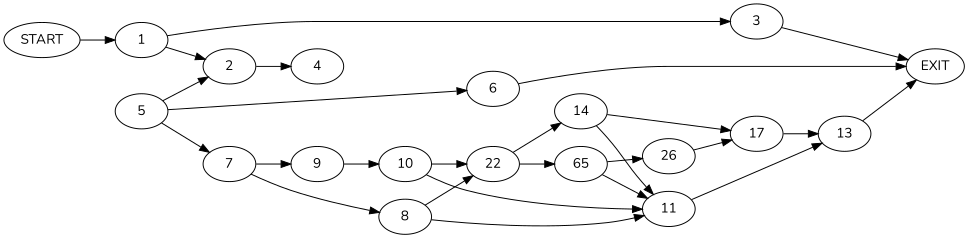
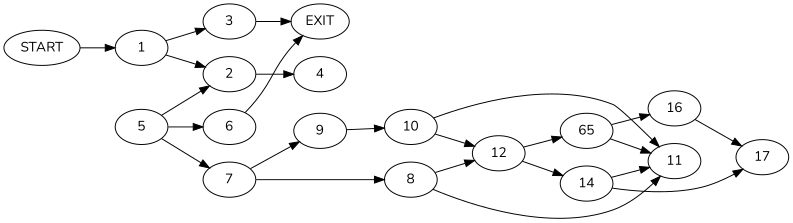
  digraph {
    fontname=Nunito
    rankdir=LR
    node [fontname=Nunito]
    edge [fontname=Nunito]
    n1 [label=START]
    1
    2
    3
    n5 [label=EXIT]
    4
    5
    6
    7
    8
    9
    11
-   12 [label=22]
+   12
    10
-   13
    14
    n17 [label=65]
    17
-   16 [label=26]
+   16
    n1 -> 1
    1 -> 2
    1 -> 3
    2 -> 4
    3 -> n5
    5 -> 2
    5 -> 6
    5 -> 7
    6 -> n5
    7 -> 8
    7 -> 9
    8 -> 11
    8 -> 12
    9 -> 10
-   11 -> 13
    12 -> 14
    12 -> n17
    10 -> 11
    10 -> 12
-   13 -> n5
    14 -> 11
    14 -> 17
    n17 -> 11
    n17 -> 16
-   17 -> 13
    16 -> 17
  }
